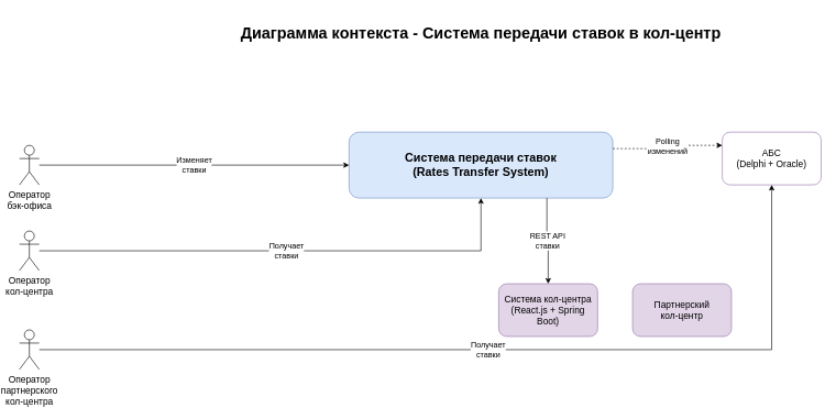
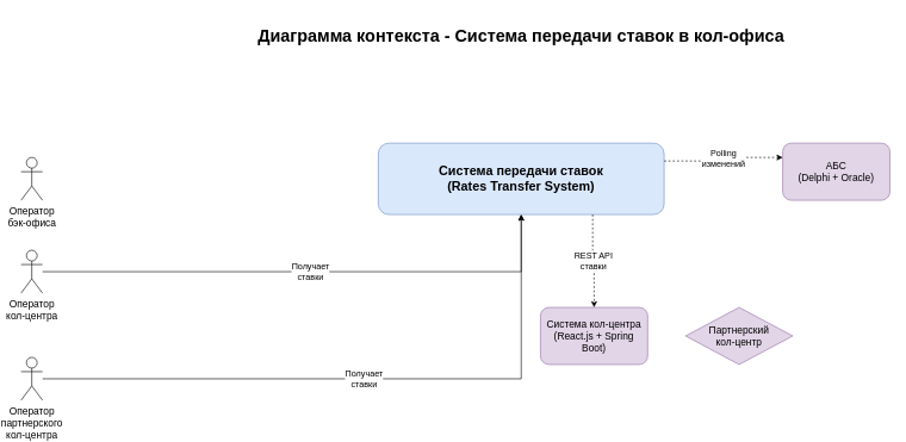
  <mxCell id="0" />
  <mxCell id="1" parent="0" />
- <mxCell id="2" value="Диаграмма контекста - Система передачи ставок в кол-центр" style="text;html=1;align=center;verticalAlign=middle;whiteSpace=wrap;rounded=0;fontSize=24;fontStyle=1;" vertex="1" parent="1"><mxGeometry x="320" y="20" width="800" height="60" as="geometry" /></mxCell>
+ <mxCell id="2" value="Диаграмма контекста - Система передачи ставок в кол-офиса" style="text;html=1;align=center;verticalAlign=middle;whiteSpace=wrap;rounded=0;fontSize=24;fontStyle=1;" vertex="1" parent="1"><mxGeometry x="320" y="20" width="800" height="60" as="geometry" /></mxCell>
  <mxCell id="3" value="Система передачи ставок&lt;div&gt;(Rates Transfer System)&lt;/div&gt;" style="rounded=1;whiteSpace=wrap;html=1;fillColor=#dae8fc;strokeColor=#6c8ebf;fontSize=18;fontStyle=1;" vertex="1" parent="1"><mxGeometry x="520" y="200" width="400" height="100" as="geometry" /></mxCell>
  <mxCell id="4" value="Оператор&lt;div&gt;бэк-офиса&lt;/div&gt;" style="shape=umlActor;verticalLabelPosition=bottom;verticalAlign=top;html=1;outlineConnect=0;fontSize=14;" vertex="1" parent="1"><mxGeometry x="20" y="220" width="30" height="60" as="geometry" /></mxCell>
  <mxCell id="5" value="Оператор&lt;div&gt;кол-центра&lt;/div&gt;" style="shape=umlActor;verticalLabelPosition=bottom;verticalAlign=top;html=1;outlineConnect=0;fontSize=14;" vertex="1" parent="1"><mxGeometry x="20" y="350" width="30" height="60" as="geometry" /></mxCell>
  <mxCell id="6" value="Оператор&lt;div&gt;партнерского&lt;/div&gt;&lt;div&gt;кол-центра&lt;/div&gt;" style="shape=umlActor;verticalLabelPosition=bottom;verticalAlign=top;html=1;outlineConnect=0;fontSize=14;" vertex="1" parent="1"><mxGeometry x="20" y="500" width="30" height="60" as="geometry" /></mxCell>
- <mxCell id="7" value="АБС&lt;div&gt;(Delphi + Oracle)&lt;/div&gt;" style="rounded=1;whiteSpace=wrap;html=1;fillColor=#ffffff;strokeColor=#9673a6;fontSize=14;" vertex="1" parent="1"><mxGeometry x="1086" y="200" width="150" height="80" as="geometry" /></mxCell>
+ <mxCell id="7" value="АБС&lt;div&gt;(Delphi + Oracle)&lt;/div&gt;" style="rounded=1;whiteSpace=wrap;html=1;fillColor=#e1d5e7;strokeColor=#9673a6;fontSize=14;" vertex="1" parent="1"><mxGeometry x="1086" y="200" width="150" height="80" as="geometry" /></mxCell>
  <mxCell id="8" value="Система кол-центра&lt;div&gt;(React.js + Spring Boot)&lt;/div&gt;" style="rounded=1;whiteSpace=wrap;html=1;fillColor=#e1d5e7;strokeColor=#9673a6;fontSize=14;" vertex="1" parent="1"><mxGeometry x="747" y="430" width="150" height="80" as="geometry" /></mxCell>
- <mxCell id="9" value="Партнерский&lt;div&gt;кол-центр&lt;/div&gt;" style="rounded=1;whiteSpace=wrap;html=1;fillColor=#e1d5e7;strokeColor=#9673a6;fontSize=14;" vertex="1" parent="1"><mxGeometry x="950" y="430" width="150" height="80" as="geometry" /></mxCell>
- <mxCell id="10" value="Изменяет&lt;div&gt;ставки&lt;/div&gt;" style="edgeStyle=orthogonalEdgeStyle;rounded=0;orthogonalLoop=1;jettySize=auto;html=1;fontSize=12;" edge="1" parent="1" source="4" target="3"><mxGeometry relative="1" as="geometry" /></mxCell>
+ <mxCell id="9" value="Партнерский&lt;div&gt;кол-центр&lt;/div&gt;" style="rhombus;whiteSpace=wrap;html=1;fillColor=#e1d5e7;strokeColor=#9673a6;fontSize=14;" vertex="1" parent="1"><mxGeometry x="950" y="430" width="150" height="80" as="geometry" /></mxCell>
  <mxCell id="11" value="Получает&lt;div&gt;ставки&lt;/div&gt;" style="edgeStyle=orthogonalEdgeStyle;rounded=0;orthogonalLoop=1;jettySize=auto;html=1;fontSize=12;" edge="1" parent="1" source="5" target="3"><mxGeometry relative="1" as="geometry" /></mxCell>
- <mxCell id="12" value="Получает&lt;div&gt;ставки&lt;/div&gt;" style="edgeStyle=orthogonalEdgeStyle;rounded=0;orthogonalLoop=1;jettySize=auto;html=1;fontSize=12;" edge="1" parent="1" source="6" target="7"><mxGeometry relative="1" as="geometry" /></mxCell>
+ <mxCell id="12" value="Получает&lt;div&gt;ставки&lt;/div&gt;" style="edgeStyle=orthogonalEdgeStyle;rounded=0;orthogonalLoop=1;jettySize=auto;html=1;fontSize=12;" edge="1" parent="1" source="6" target="3"><mxGeometry relative="1" as="geometry" /></mxCell>
  <mxCell id="13" value="Polling&lt;div&gt;изменений&lt;/div&gt;" style="edgeStyle=orthogonalEdgeStyle;rounded=0;orthogonalLoop=1;jettySize=auto;html=1;fontSize=12;exitX=1;exitY=0.25;exitDx=0;exitDy=0;entryX=0;entryY=0.25;entryDx=0;entryDy=0;dashed=1;" edge="1" parent="1" source="3" target="7"><mxGeometry relative="1" as="geometry" /></mxCell>
- <mxCell id="14" value="REST API&lt;div&gt;ставки&lt;/div&gt;" style="edgeStyle=orthogonalEdgeStyle;rounded=0;orthogonalLoop=1;jettySize=auto;html=1;fontSize=12;exitX=0.75;exitY=1;exitDx=0;exitDy=0;" edge="1" parent="1" source="3" target="8"><mxGeometry relative="1" as="geometry" /></mxCell>
+ <mxCell id="14" value="REST API&lt;div&gt;ставки&lt;/div&gt;" style="edgeStyle=orthogonalEdgeStyle;rounded=0;orthogonalLoop=1;jettySize=auto;html=1;fontSize=12;exitX=0.75;exitY=1;exitDx=0;exitDy=0;dashed=1;" edge="1" parent="1" source="3" target="8"><mxGeometry relative="1" as="geometry" /></mxCell>
